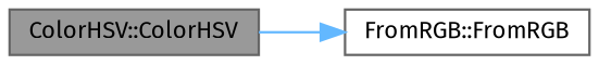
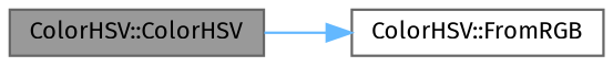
  digraph {
    rankdir=LR
    fontname="Fira Sans"
    node [fontname="Fira Sans" fontsize=10 shape=box style=filled]
    n1 [color=gray40 fillcolor=grey60 fontcolor=black height=0.2 label="ColorHSV::ColorHSV" width=0.4]
-   n2 [color=grey40 fillcolor=white height=0.2 label="FromRGB::FromRGB" width=0.4]
+   n2 [color=grey40 fillcolor=white height=0.2 label="ColorHSV::FromRGB" width=0.4]
    n1 -> n2 [color=steelblue1 fontname="Fira Sans" fontsize=10 labelfontname=Helvetica labelfontsize=10 style=solid]
  }
